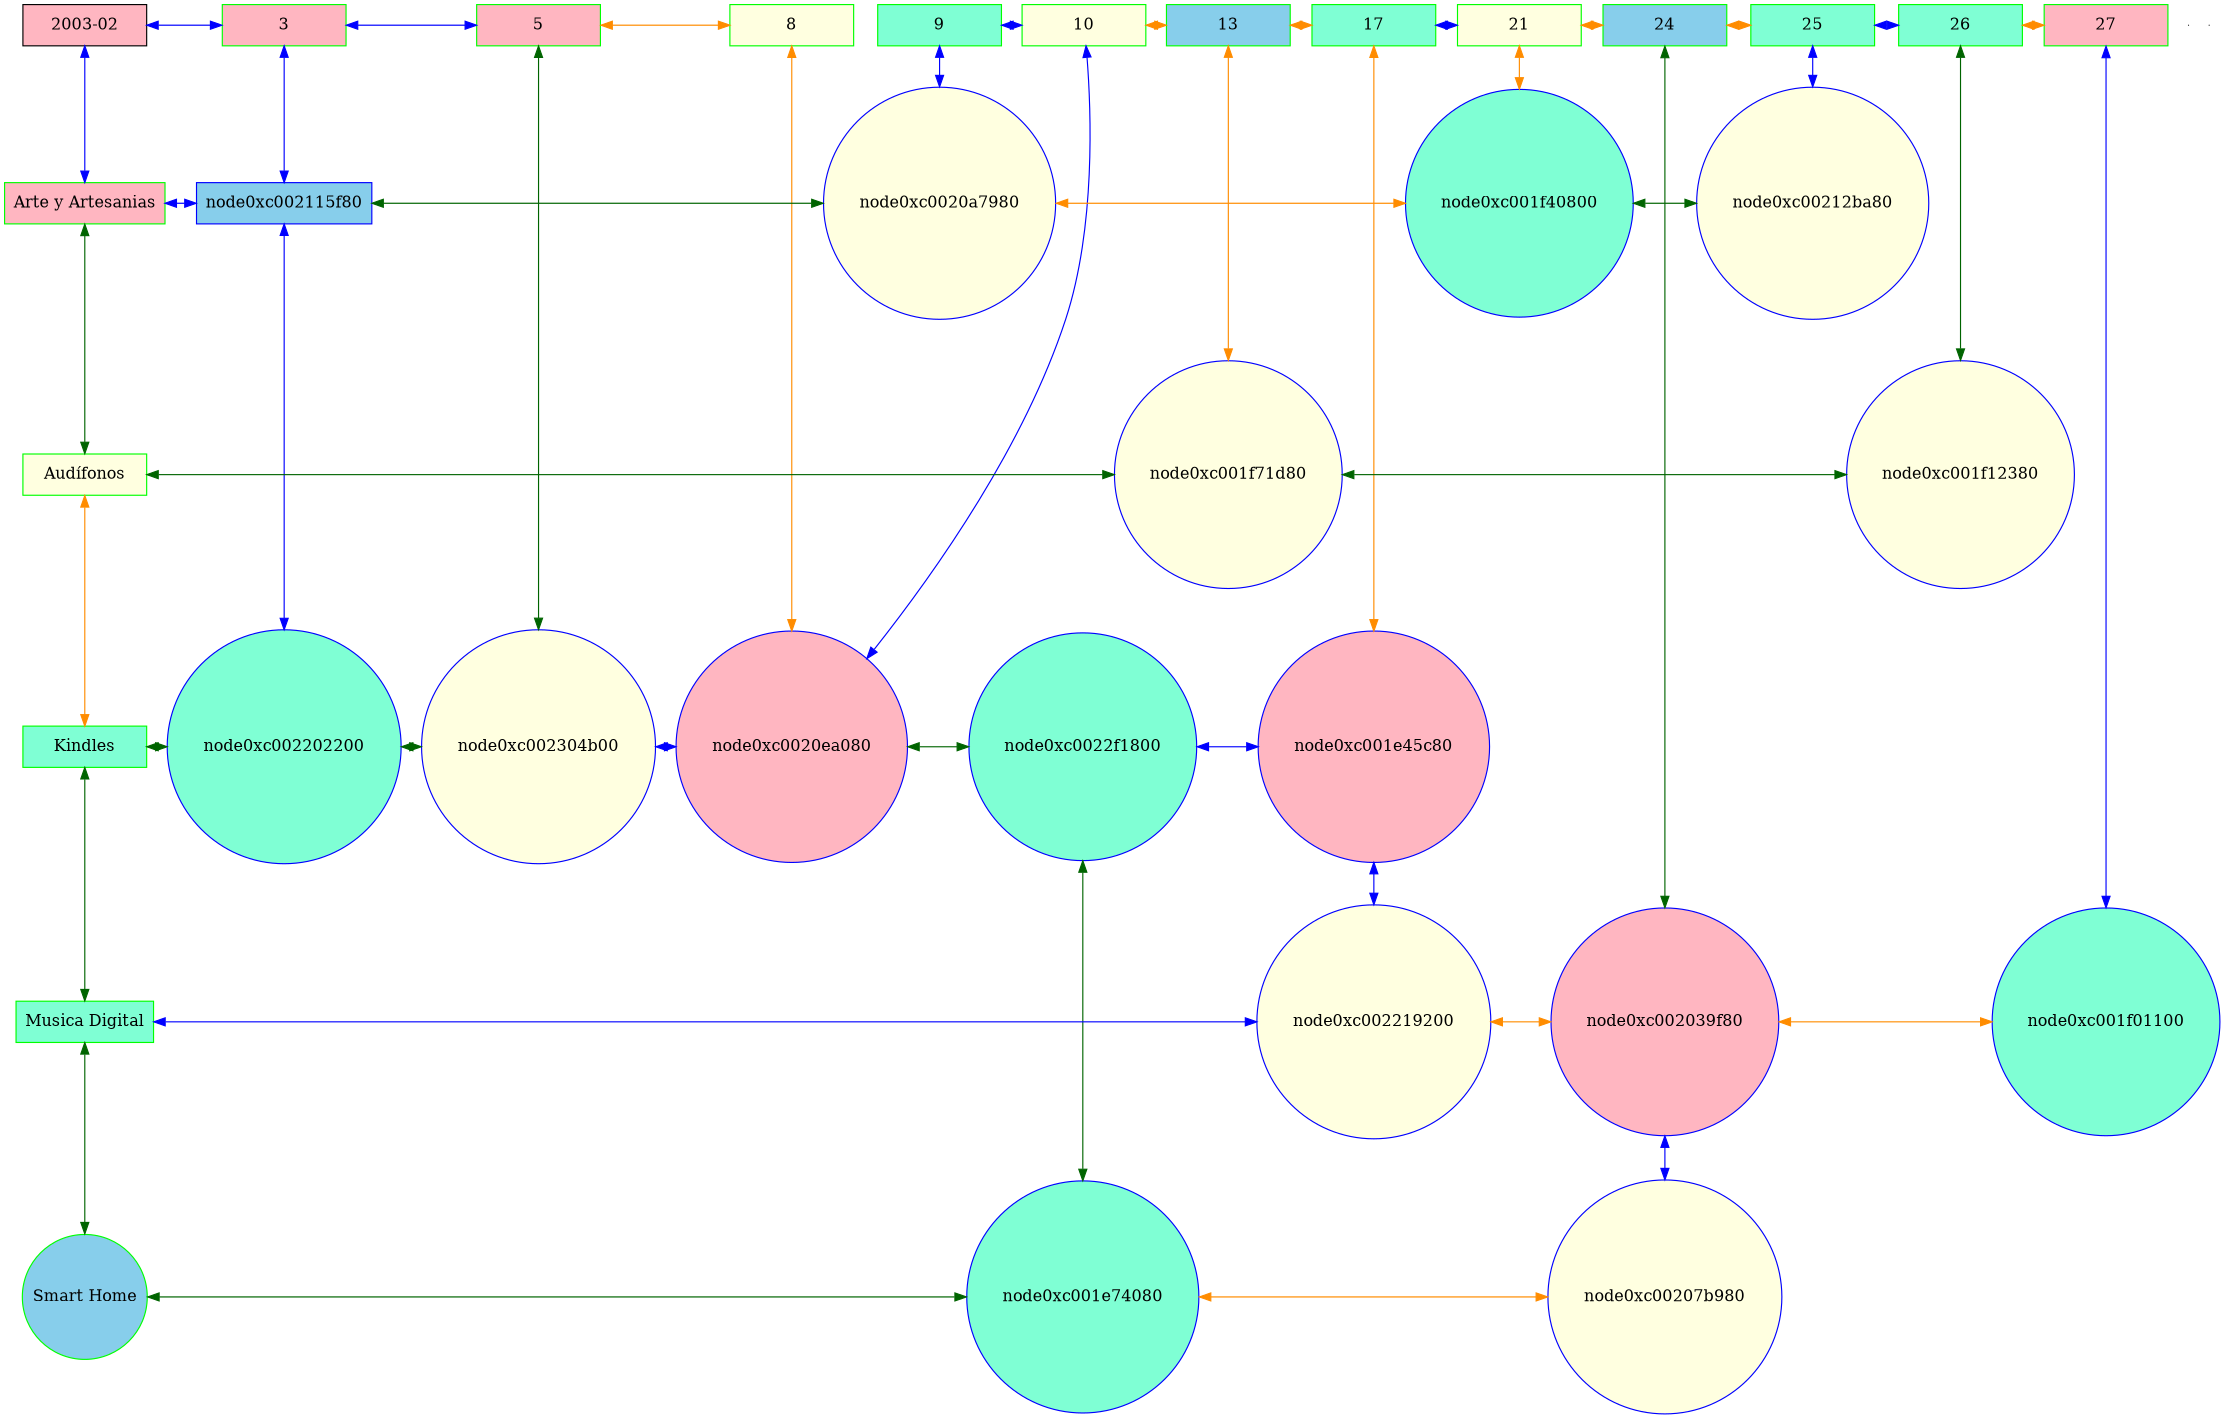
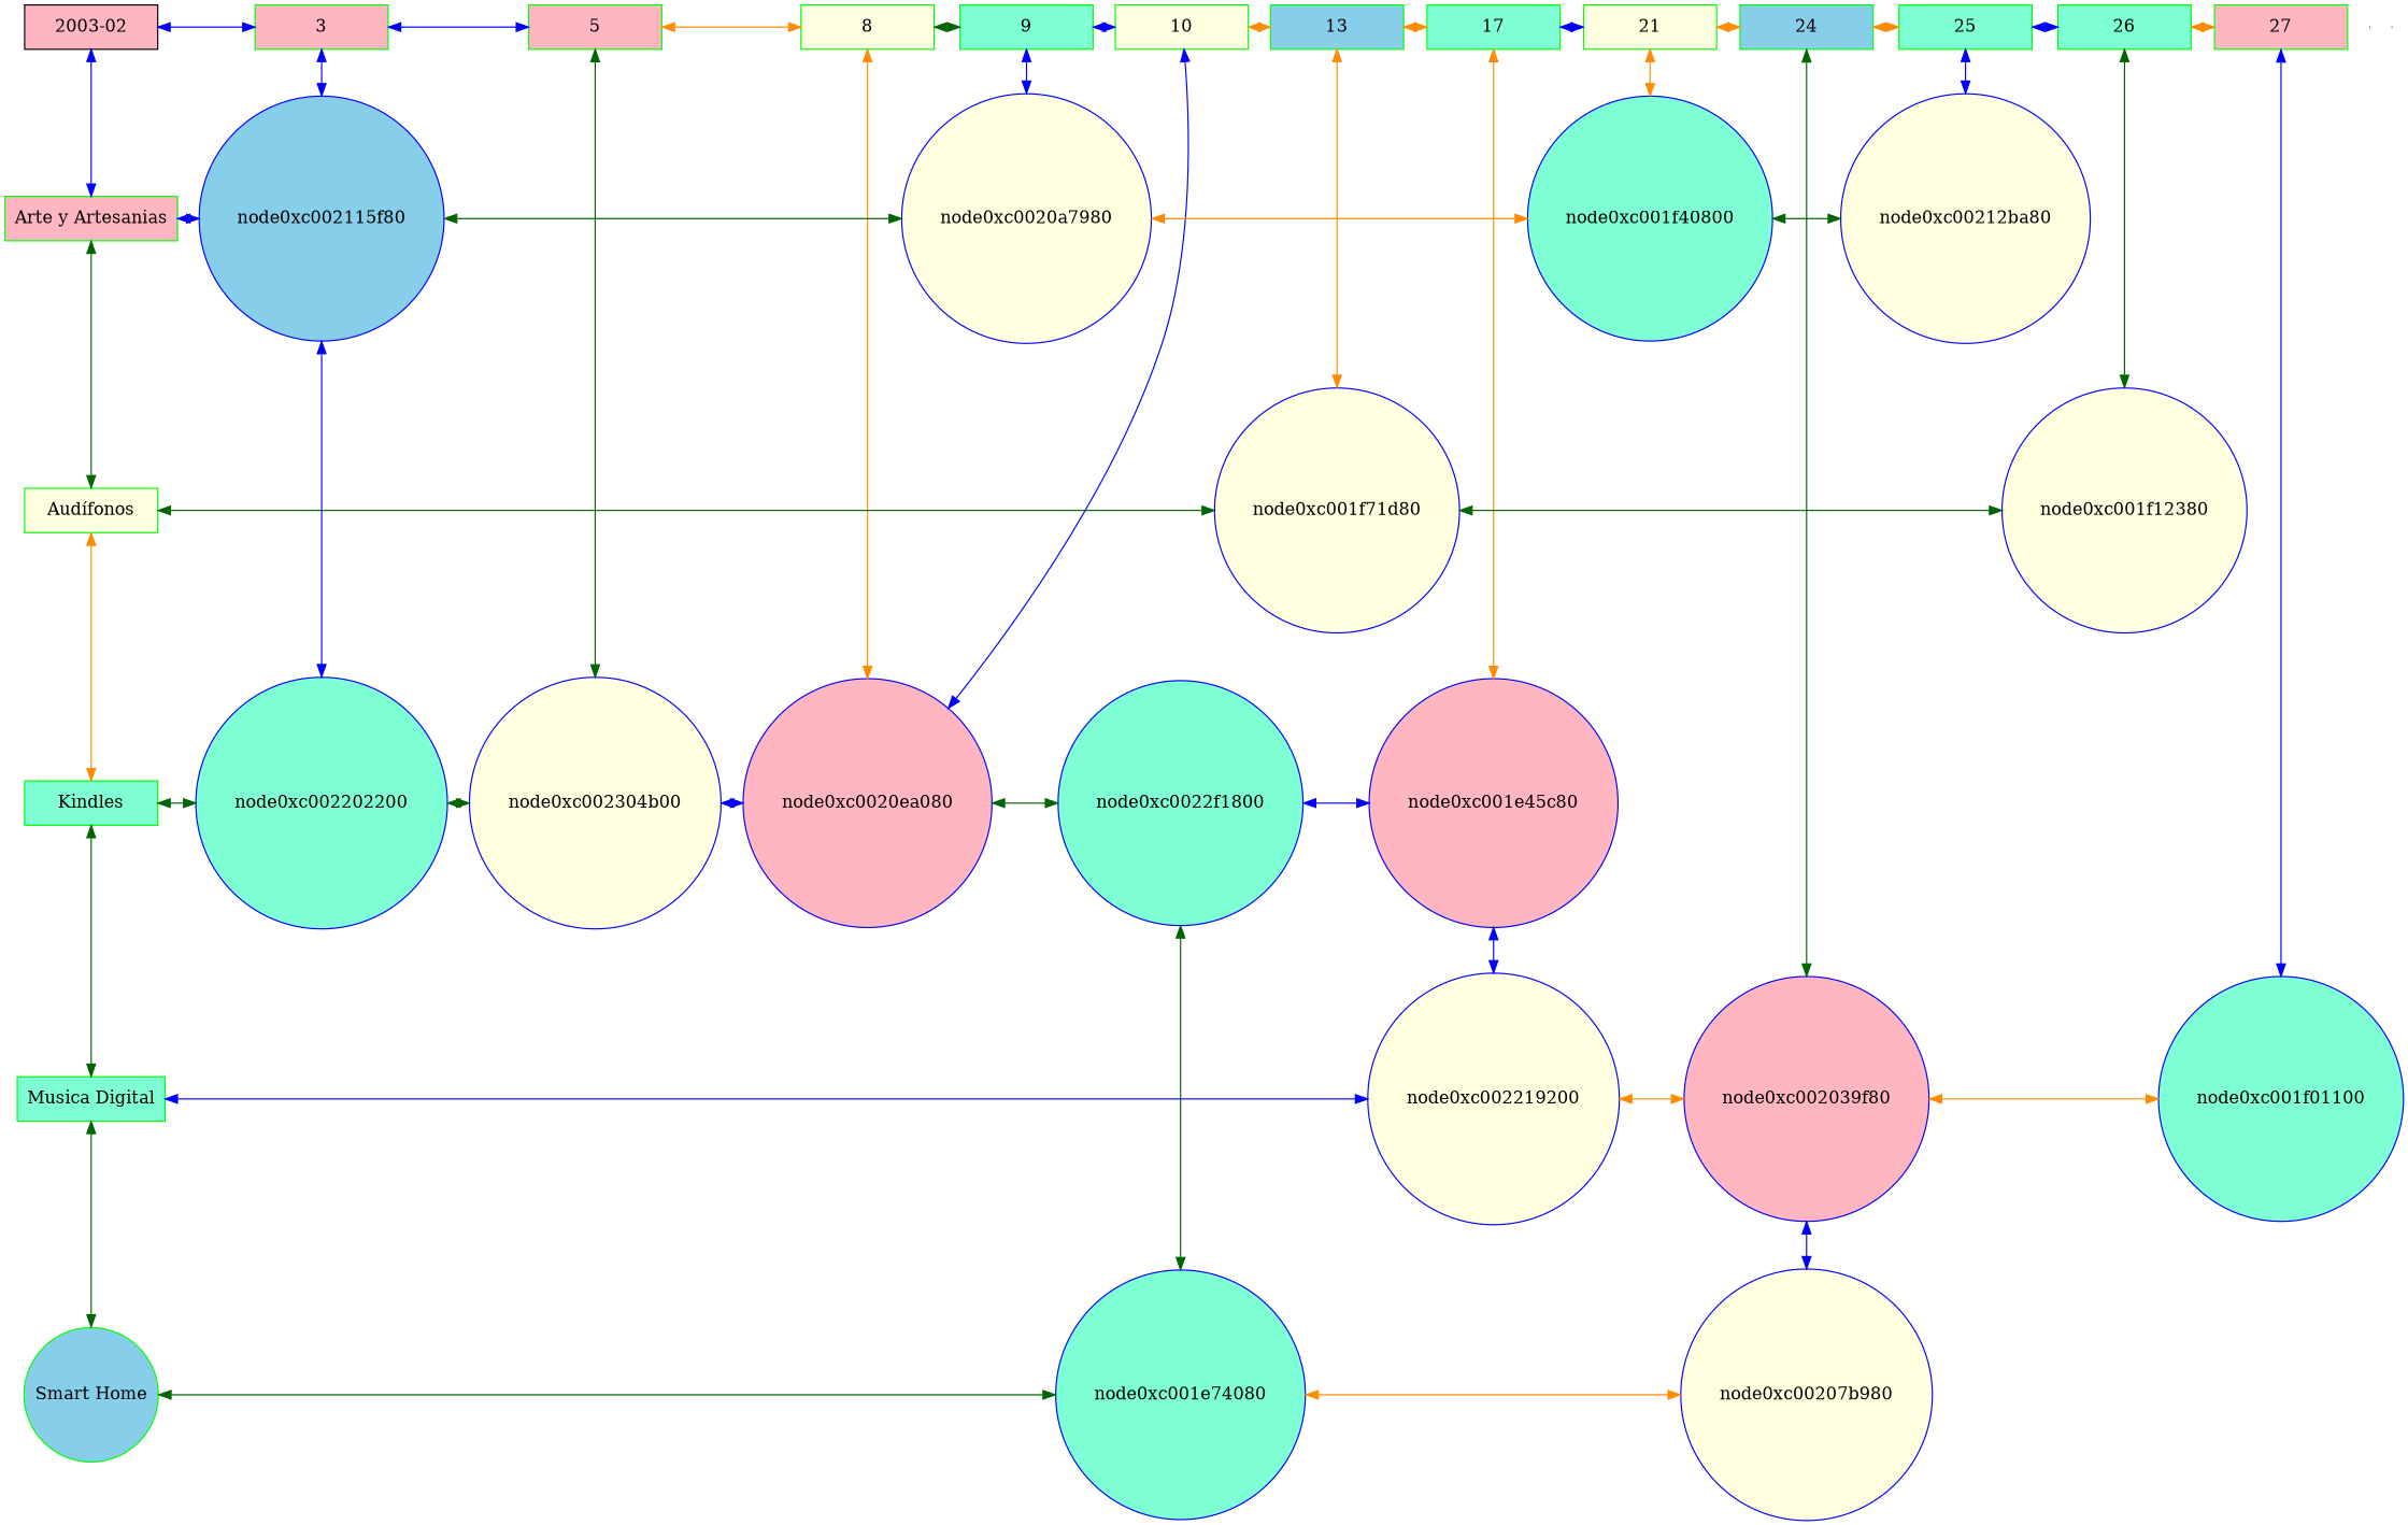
  digraph {
    node [fillcolor=lightyellow group=1 shape=box style=filled color=green]
    edge [color=blue dir=both]
    n1 [fillcolor=lightpink label="2003-02" width=1.5 color=""]
    n2 [fillcolor=lightpink group=3 label=3 width=1.5]
    n3 [fillcolor=lightpink group=5 label=5 width=1.5]
    n4 [group=8 label=8 width=1.5]
    n5 [fillcolor=aquamarine group=9 label=9 width=1.5]
    n6 [group=10 label=10 width=1.5]
    n7 [fillcolor=skyblue group=13 label=13 width=1.5]
    n8 [fillcolor=aquamarine group=17 label=17 width=1.5]
    n9 [group=21 label=21 width=1.5]
    n10 [fillcolor=skyblue group=24 label=24 width=1.5]
    n11 [fillcolor=aquamarine group=25 label=25 width=1.5]
    n12 [fillcolor=aquamarine group=26 label=26 width=1.5]
    n13 [fillcolor=lightpink group=27 label=27 width=1.5]
    n14 [fillcolor=lightpink label="Arte y Artesanias" width=1.5]
-   node0xc002115f80 [color=blue fillcolor=skyblue group=3 width=0.5]
+   node0xc002115f80 [color=blue fillcolor=skyblue group=3 shape=circle width=0.5]
    node0xc0020a7980 [color=blue group=9 shape=circle width=0.5]
    node0xc001f40800 [color=blue fillcolor=aquamarine group=21 shape=circle width=0.5]
    n18 [fillcolor=aquamarine label=Kindles width=1.5]
    node0xc002202200 [color=blue fillcolor=aquamarine group=3 shape=circle width=0.5]
    node0xc00212ba80 [color=blue group=25 shape=circle width=0.5]
    n21 [label="Audífonos" width=1.5]
    node0xc001f71d80 [color=blue group=13 shape=circle width=0.5]
    node0xc001f12380 [color=blue group=26 shape=circle width=0.5]
    node0xc002304b00 [color=blue group=5 shape=circle width=0.5]
    node0xc0020ea080 [color=blue fillcolor=lightpink group=8 shape=circle width=0.5]
    node0xc0022f1800 [color=blue fillcolor=aquamarine group=10 shape=circle width=0.5]
    node0xc001e45c80 [color=blue fillcolor=lightpink group=17 shape=circle width=0.5]
    n28 [fillcolor=aquamarine label="Musica Digital" width=1.5]
    node0xc002219200 [color=blue group=17 shape=circle width=0.5]
    node0xc002039f80 [color=blue fillcolor=lightpink group=24 shape=circle width=0.5]
    node0xc001f01100 [color=blue fillcolor=aquamarine group=27 shape=circle width=0.5]
    n32 [fillcolor=skyblue label="Smart Home" shape=circle width=1.5]
    node0xc001e74080 [color=blue fillcolor=aquamarine group=10 shape=circle width=0.5]
    node0xc00207b980 [color=blue group=24 shape=circle width=0.5]
    e0 [fillcolor=lightpink shape=point width=0 group="" color=""]
    e1 [shape=point width=0 group="" color=""]
    subgraph sub_1 {
      rank=same
      n1
      n2
    }
    subgraph sub_2 {
      rank=same
      n2
      n3
    }
    subgraph sub_3 {
      rank=same
      n3
      n4
    }
    subgraph sub_4 {
      rank=same
      n4
      n5
    }
    subgraph sub_5 {
      rank=same
      n5
      n6
    }
    subgraph sub_6 {
      rank=same
      n6
      n7
    }
    subgraph sub_7 {
      rank=same
      n7
      n8
    }
    subgraph sub_8 {
      rank=same
      n8
      n9
    }
    subgraph sub_9 {
      rank=same
      n9
      n10
    }
    subgraph sub_10 {
      rank=same
      n10
      n11
    }
    subgraph sub_11 {
      rank=same
      n11
      n12
    }
    subgraph sub_12 {
      rank=same
      n12
      n13
    }
    subgraph sub_13 {
      rank=same
      n14
      node0xc002115f80
    }
    subgraph sub_14 {
      rank=same
      node0xc002115f80
      node0xc0020a7980
    }
    subgraph sub_15 {
      rank=same
      node0xc0020a7980
      node0xc001f40800
    }
    subgraph sub_16 {
      rank=same
      n18
      node0xc002202200
    }
    subgraph sub_17 {
      rank=same
      node0xc001f40800
      node0xc00212ba80
    }
    subgraph sub_18 {
      rank=same
      n21
      node0xc001f71d80
    }
    subgraph sub_19 {
      rank=same
      node0xc001f71d80
      node0xc001f12380
    }
    subgraph sub_20 {
      rank=same
      node0xc002202200
      node0xc002304b00
    }
    subgraph sub_21 {
      rank=same
      node0xc002304b00
      node0xc0020ea080
    }
    subgraph sub_22 {
      rank=same
      node0xc0020ea080
      node0xc0022f1800
    }
    subgraph sub_23 {
      rank=same
      node0xc0022f1800
      node0xc001e45c80
    }
    subgraph sub_24 {
      rank=same
      n28
      node0xc002219200
    }
    subgraph sub_25 {
      rank=same
      node0xc002219200
      node0xc002039f80
    }
    subgraph sub_26 {
      rank=same
      node0xc002039f80
      node0xc001f01100
    }
    subgraph sub_27 {
      rank=same
      n32
      node0xc001e74080
    }
    subgraph sub_28 {
      rank=same
      node0xc001e74080
      node0xc00207b980
    }
    n1 -> n2
    n1 -> n14
    n2 -> n3
    n2 -> node0xc002115f80
    n3 -> n4 [color=darkorange]
    n3 -> node0xc002304b00 [color=darkgreen]
+   n4 -> n5 [color=darkgreen]
    n4 -> node0xc0020ea080 [color=darkorange]
    n5 -> n6
    n5 -> node0xc0020a7980
    n6 -> n7 [color=darkorange]
    n6 -> node0xc0020ea080
    n7 -> n8 [color=darkorange]
    n7 -> node0xc001f71d80 [color=darkorange]
    n8 -> n9
    n8 -> node0xc001e45c80 [color=darkorange]
    n9 -> n10 [color=darkorange]
    n9 -> node0xc001f40800 [color=darkorange]
    n10 -> n11 [color=darkorange]
    n10 -> node0xc002039f80 [color=darkgreen]
    n11 -> n12
    n11 -> node0xc00212ba80
    n12 -> n13 [color=darkorange]
    n12 -> node0xc001f12380 [color=darkgreen]
    n13 -> node0xc001f01100
    n14 -> node0xc002115f80
    n14 -> n21 [color=darkgreen]
    node0xc002115f80 -> node0xc0020a7980 [color=darkgreen]
    node0xc002115f80 -> node0xc002202200
    node0xc0020a7980 -> node0xc001f40800 [color=darkorange]
    node0xc001f40800 -> node0xc00212ba80 [color=darkgreen]
    n18 -> node0xc002202200 [color=darkgreen]
    n18 -> n28 [color=darkgreen]
    node0xc002202200 -> node0xc002304b00 [color=darkgreen]
    n21 -> n18 [color=darkorange]
    n21 -> node0xc001f71d80 [color=darkgreen]
    node0xc001f71d80 -> node0xc001f12380 [color=darkgreen]
    node0xc002304b00 -> node0xc0020ea080
    node0xc0020ea080 -> node0xc0022f1800 [color=darkgreen]
    node0xc0022f1800 -> node0xc001e45c80
    node0xc0022f1800 -> node0xc001e74080 [color=darkgreen]
    node0xc001e45c80 -> node0xc002219200
    n28 -> node0xc002219200
    n28 -> n32 [color=darkgreen]
    node0xc002219200 -> node0xc002039f80 [color=darkorange]
    node0xc002039f80 -> node0xc001f01100 [color=darkorange]
    node0xc002039f80 -> node0xc00207b980
    n32 -> node0xc001e74080 [color=darkgreen]
    node0xc001e74080 -> node0xc00207b980 [color=darkorange]
  }
